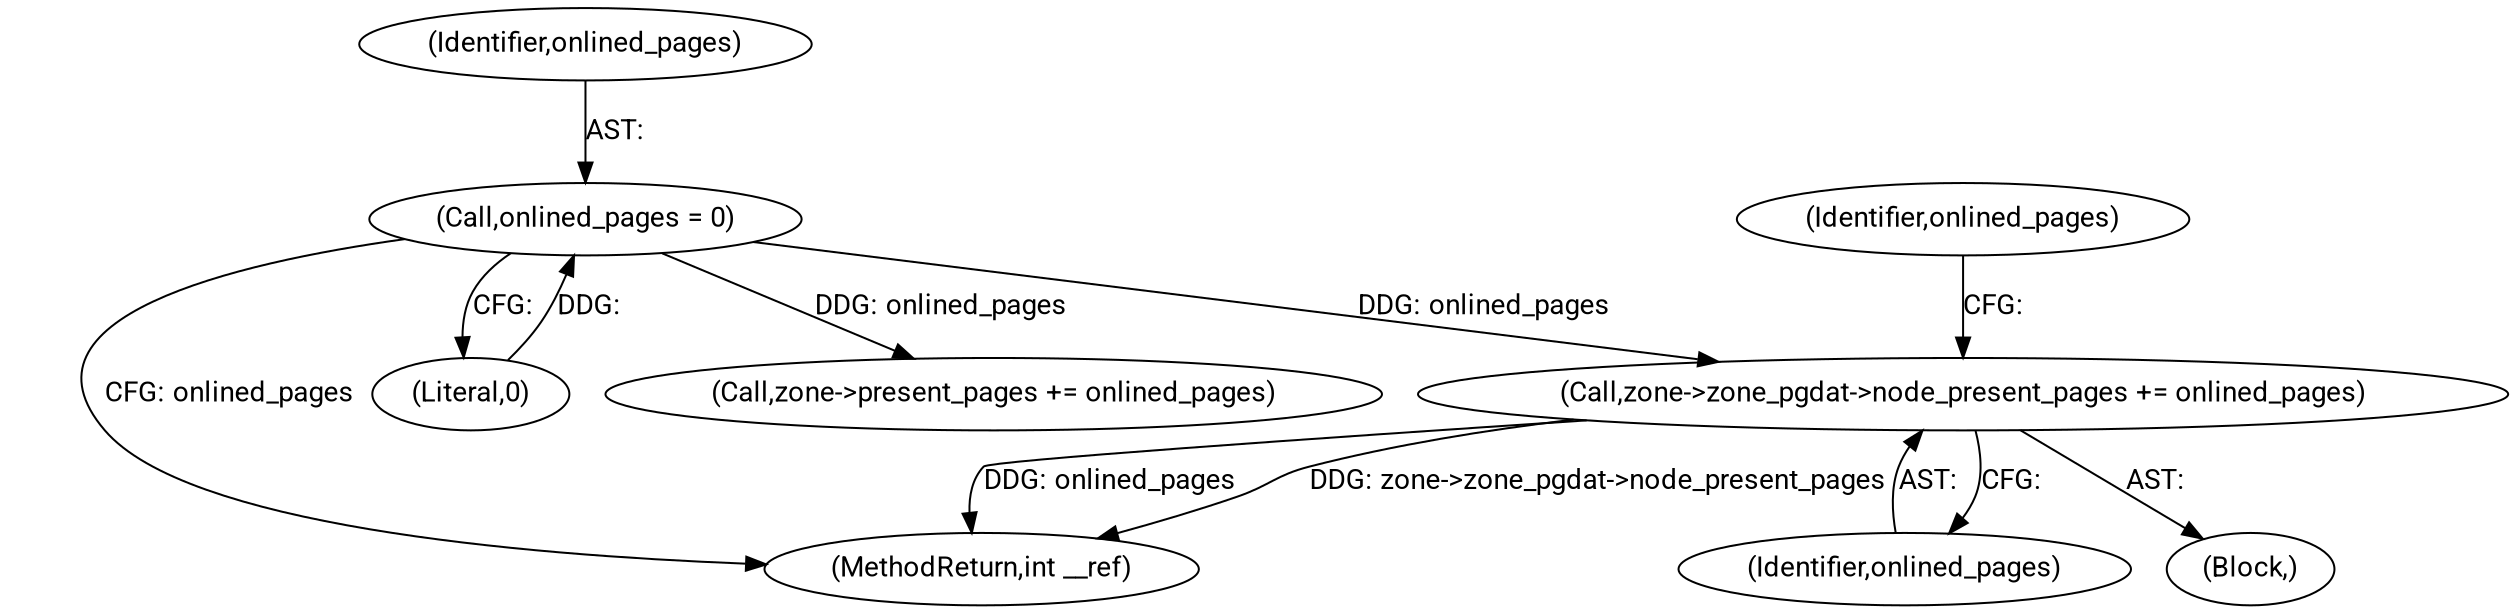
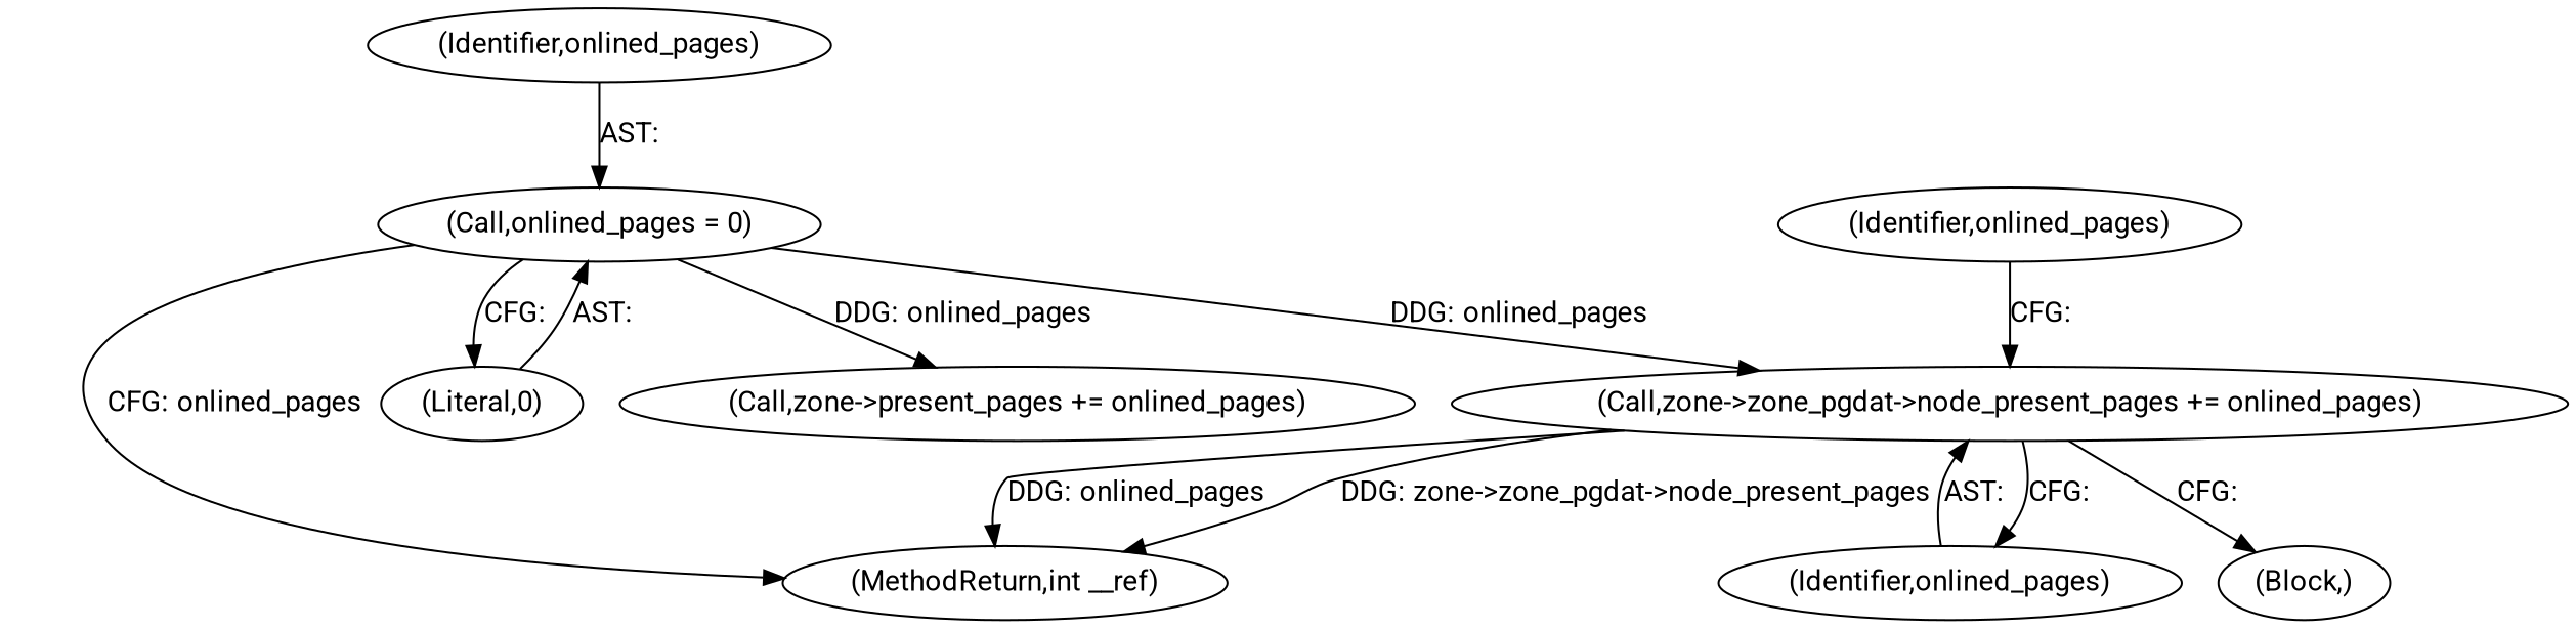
  digraph {
    fontname=Roboto
    node [fontname=Roboto]
    edge [fontname=Roboto]
    n1 [label="(Call,zone->zone_pgdat->node_present_pages += onlined_pages)"]
    n2 [label="(Identifier,onlined_pages)"]
    n3 [label="(MethodReturn,int __ref)"]
    n4 [label="(Block,)"]
    n5 [label="(Call,onlined_pages = 0)"]
    n6 [label="(Literal,0)"]
    n7 [label="(Call,zone->present_pages += onlined_pages)"]
    n8 [label="(Identifier,onlined_pages)"]
    n9 [label="(Identifier,onlined_pages)"]
    n1 -> n2 [label="CFG: "]
    n1 -> n3 [label="DDG: onlined_pages"]
    n1 -> n3 [label="DDG: zone->zone_pgdat->node_present_pages"]
-   n1 -> n4 [label="AST: "]
+   n1 -> n4 [label="CFG: "]
    n2 -> n1 [label="AST: "]
    n5 -> n1 [label="DDG: onlined_pages"]
    n5 -> n3 [label="CFG: onlined_pages"]
    n5 -> n6 [label="CFG: "]
    n5 -> n7 [label="DDG: onlined_pages"]
-   n6 -> n5 [label="DDG: "]
+   n6 -> n5 [label="AST: "]
    n8 -> n1 [label="CFG: "]
    n9 -> n5 [label="AST: "]
  }
